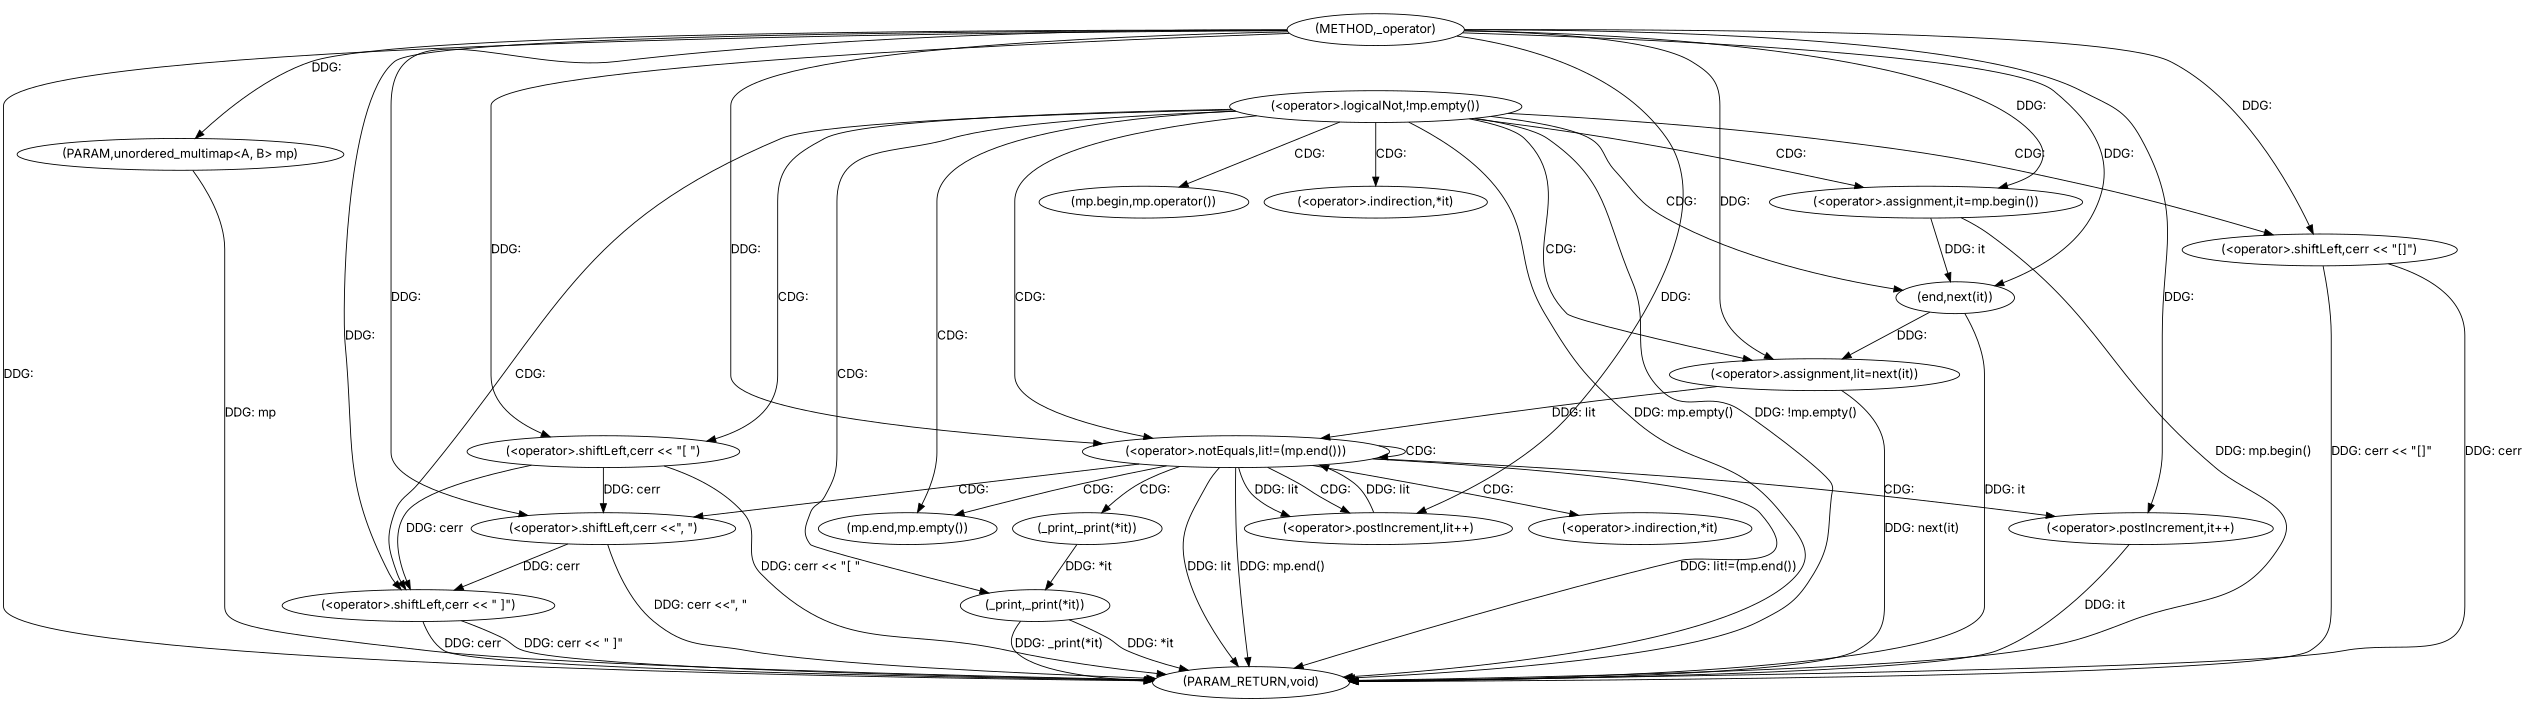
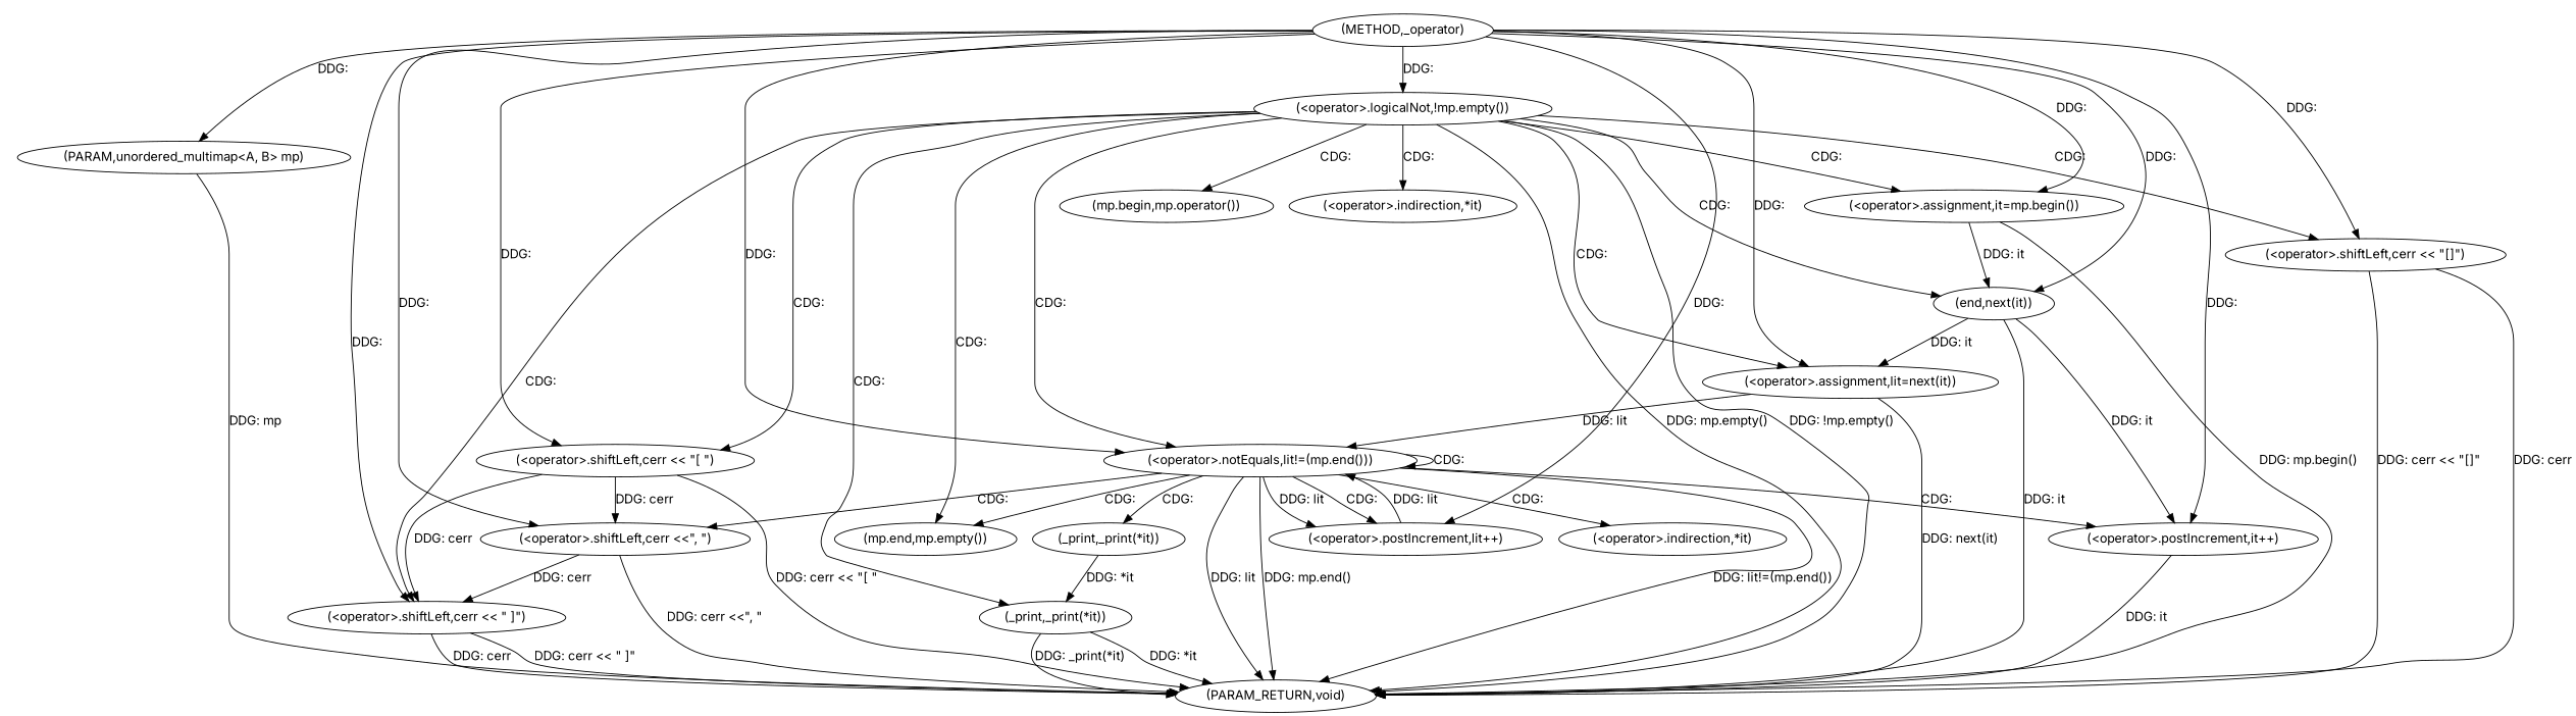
  digraph {
    fontname=Inter
    node [fontname=Inter]
    edge [fontname=Inter]
    n1 [label="(METHOD,_operator)"]
    n2 [label="(PARAM,unordered_multimap<A, B> mp)"]
    n3 [label="(<operator>.logicalNot,!mp.empty())"]
    n4 [label="(<operator>.shiftLeft,cerr << \"[ \")"]
    n5 [label="(<operator>.assignment,it=mp.begin())"]
    n6 [label="(<operator>.shiftLeft,cerr << \" ]\")"]
    n7 [label="(<operator>.assignment,lit=next(it))"]
    n8 [label="(<operator>.notEquals,lit!=(mp.end()))"]
    n9 [label="(<operator>.shiftLeft,cerr << \"[]\")"]
    n10 [label="(<operator>.postIncrement,it++)"]
    n11 [label="(<operator>.postIncrement,lit++)"]
    n12 [label="(<operator>.shiftLeft,cerr <<\", \")"]
    n13 [label="(end,next(it))"]
    n14 [label="(PARAM_RETURN,void)"]
    n15 [label="(_print,_print(*it))"]
    n16 [label="(mp.begin,mp.operator())"]
    n17 [label="(<operator>.indirection,*it)"]
    n18 [label="(mp.end,mp.empty())"]
    n19 [label="(_print,_print(*it))"]
    n20 [label="(<operator>.indirection,*it)"]
    n1 -> n2 [label="DDG: "]
-   n1 -> n14 [label="DDG: "]
+   n1 -> n3 [label="DDG: "]
    n1 -> n4 [label="DDG: "]
    n1 -> n5 [label="DDG: "]
    n1 -> n6 [label="DDG: "]
    n1 -> n7 [label="DDG: "]
    n1 -> n8 [label="DDG: "]
    n1 -> n9 [label="DDG: "]
    n1 -> n10 [label="DDG: "]
    n1 -> n11 [label="DDG: "]
    n1 -> n12 [label="DDG: "]
    n1 -> n13 [label="DDG: "]
    n2 -> n14 [label="DDG: mp"]
    n3 -> n4 [label="CDG: "]
    n3 -> n5 [label="CDG: "]
    n3 -> n6 [label="CDG: "]
    n3 -> n7 [label="CDG: "]
    n3 -> n8 [label="CDG: "]
    n3 -> n9 [label="CDG: "]
    n3 -> n13 [label="CDG: "]
    n3 -> n14 [label="DDG: mp.empty()"]
    n3 -> n14 [label="DDG: !mp.empty()"]
    n3 -> n15 [label="CDG: "]
    n3 -> n16 [label="CDG: "]
    n3 -> n17 [label="CDG: "]
    n3 -> n18 [label="CDG: "]
    n4 -> n6 [label="DDG: cerr"]
    n4 -> n12 [label="DDG: cerr"]
    n4 -> n14 [label="DDG: cerr << \"[ \""]
    n5 -> n13 [label="DDG: it"]
    n5 -> n14 [label="DDG: mp.begin()"]
    n6 -> n14 [label="DDG: cerr"]
    n6 -> n14 [label="DDG: cerr << \" ]\""]
    n7 -> n8 [label="DDG: lit"]
    n7 -> n14 [label="DDG: next(it)"]
    n8 -> n8 [label="CDG: "]
    n8 -> n10 [label="CDG: "]
    n8 -> n11 [label="DDG: lit"]
    n8 -> n11 [label="CDG: "]
    n8 -> n12 [label="CDG: "]
    n8 -> n14 [label="DDG: lit"]
    n8 -> n14 [label="DDG: mp.end()"]
    n8 -> n14 [label="DDG: lit!=(mp.end())"]
    n8 -> n18 [label="CDG: "]
    n8 -> n19 [label="CDG: "]
    n8 -> n20 [label="CDG: "]
    n9 -> n14 [label="DDG: cerr"]
    n9 -> n14 [label="DDG: cerr << \"[]\""]
    n10 -> n14 [label="DDG: it"]
    n11 -> n8 [label="DDG: lit"]
    n12 -> n6 [label="DDG: cerr"]
    n12 -> n14 [label="DDG: cerr <<\", \""]
-   n13 -> n7 [label="DDG: "]
+   n13 -> n7 [label="DDG: it"]
+   n13 -> n10 [label="DDG: it"]
    n13 -> n14 [label="DDG: it"]
    n15 -> n14 [label="DDG: *it"]
    n15 -> n14 [label="DDG: _print(*it)"]
    n19 -> n15 [label="DDG: *it"]
  }
